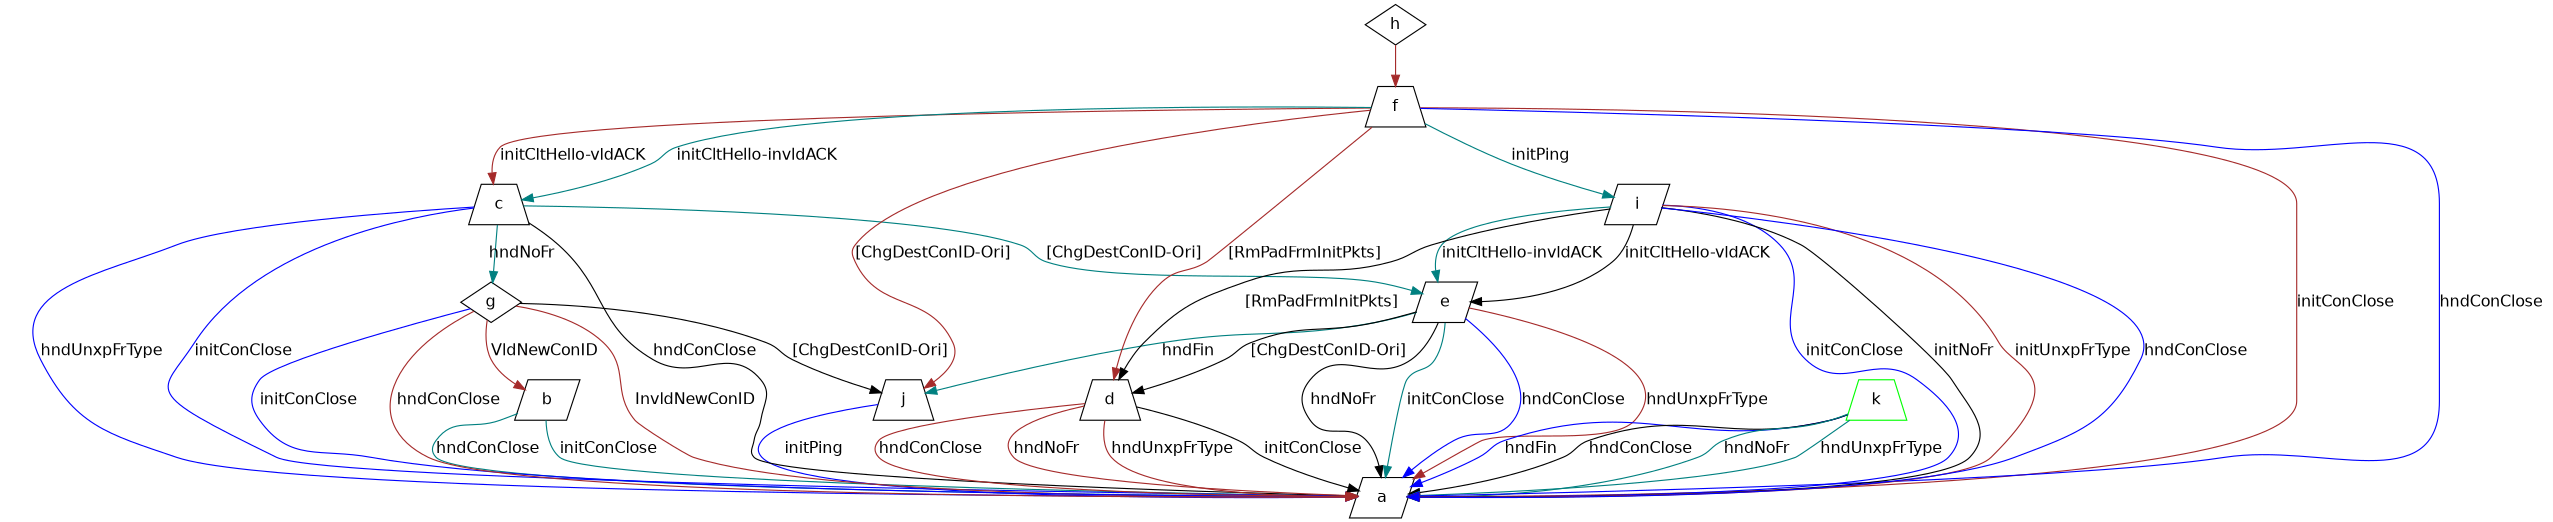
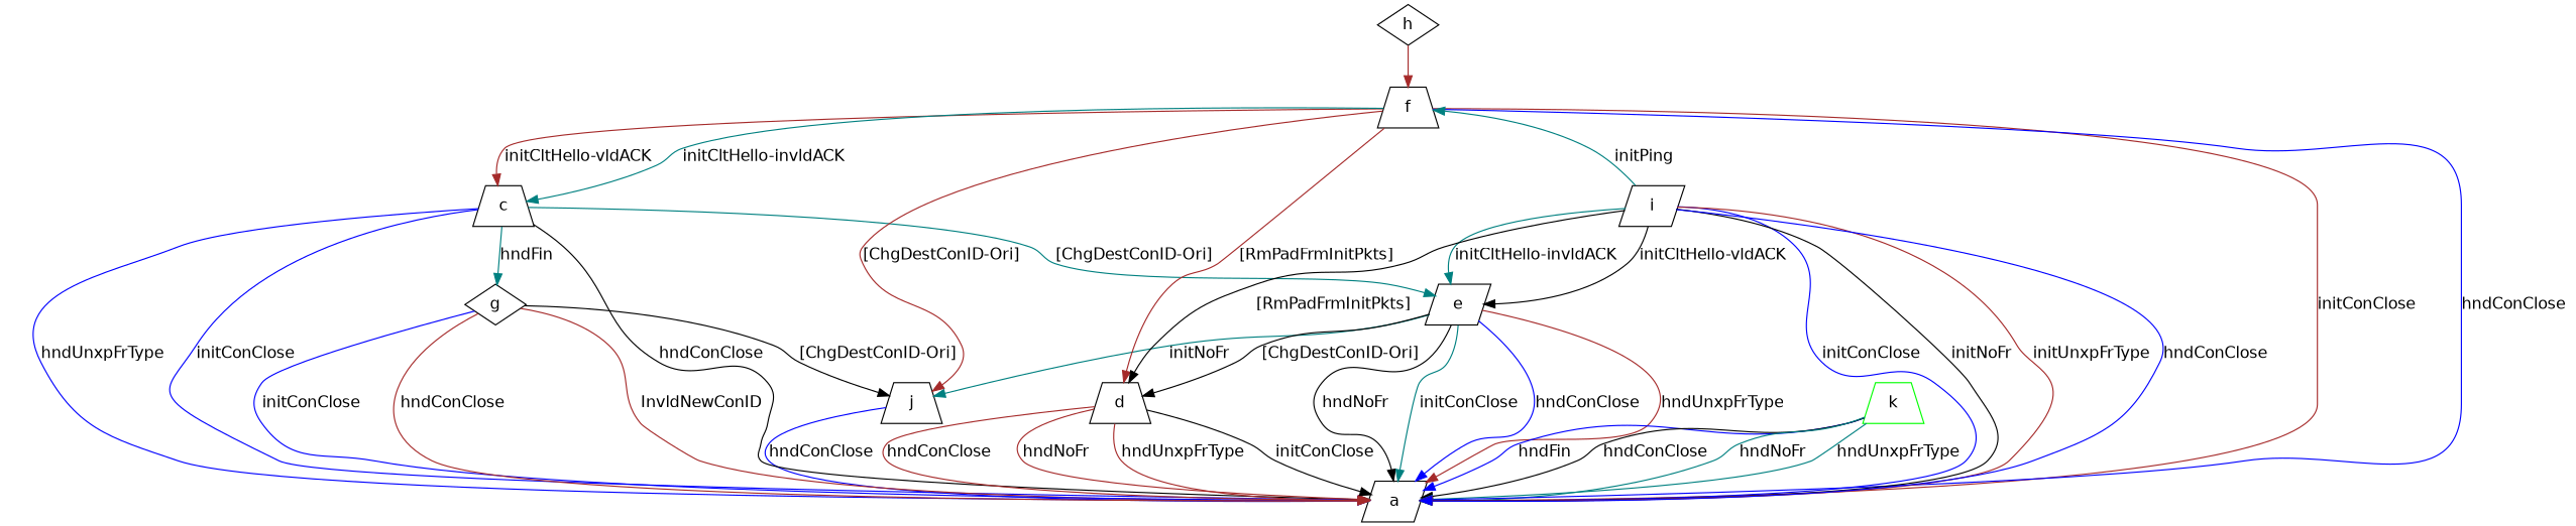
  digraph {
    fontname="DejaVu Sans"
    node [fontname="DejaVu Sans" shape=trapezium]
    edge [color=brown fontname="DejaVu Sans"]
-   b [shape=parallelogram]
    a [shape=parallelogram]
    j
    c
    e [shape=parallelogram]
    g [shape=diamond]
    d
    k [color=green]
    f
    i [shape=parallelogram]
    h [shape=diamond]
-   b -> a [color=teal label="initConClose "]
-   b -> a [color=teal label="hndConClose "]
-   j -> a [color=blue label="initPing "]
+   j -> a [color=blue label="hndConClose "]
    c -> a [color=black label="hndConClose "]
    c -> a [color=blue label="hndUnxpFrType "]
    c -> a [color=blue label="initConClose "]
    c -> e [color=teal label="[ChgDestConID-Ori] "]
-   c -> g [color=teal label="hndNoFr "]
+   c -> g [color=teal label="hndFin "]
    e -> a [color=blue label="hndConClose "]
    e -> a [label="hndUnxpFrType "]
    e -> a [color=black label="hndNoFr "]
    e -> a [color=teal label="initConClose "]
-   e -> j [color=teal label="hndFin "]
+   e -> j [color=teal label="initNoFr "]
    e -> d [color=black label="[ChgDestConID-Ori] "]
-   g -> b [label="VldNewConID "]
    g -> a [label="InvldNewConID "]
    g -> a [color=blue label="initConClose "]
    g -> a [label="hndConClose "]
    g -> j [color=black label="[ChgDestConID-Ori] "]
    d -> a [label="hndConClose "]
    d -> a [label="hndNoFr "]
    d -> a [label="hndUnxpFrType "]
    d -> a [color=black label="initConClose "]
    k -> a [color=blue label="hndFin "]
    k -> a [color=black label="hndConClose "]
    k -> a [color=teal label="hndNoFr "]
    k -> a [color=teal label="hndUnxpFrType "]
    f -> a [label="initConClose "]
    f -> a [color=blue label="hndConClose "]
    f -> j [label="[ChgDestConID-Ori] "]
    f -> c [label="initCltHello-vldACK "]
    f -> c [color=teal label="initCltHello-invldACK "]
    f -> d [label="[RmPadFrmInitPkts] "]
-   f -> i [color=teal label="initPing "]
+   i -> f [color=teal label="initPing "]
    i -> a [color=blue label="initConClose "]
    i -> a [color=black label="initNoFr "]
    i -> a [label="initUnxpFrType "]
    i -> a [color=blue label="hndConClose "]
    i -> e [color=black label="initCltHello-vldACK "]
    i -> e [color=teal label="initCltHello-invldACK "]
    i -> d [color=black label="[RmPadFrmInitPkts] "]
    h -> f
  }
